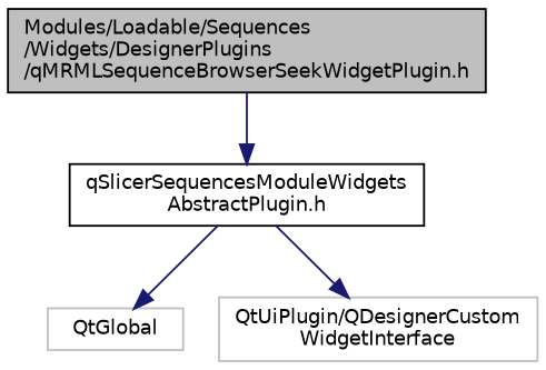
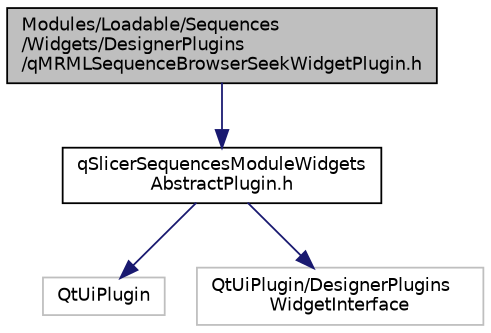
  digraph {
    node [color=black fontname=Helvetica fontsize=10 shape=record]
    edge [color=midnightblue fontname=Helvetica fontsize=10 labelfontname=Helvetica labelfontsize=10 style=solid]
    n1 [fillcolor=grey75 fontcolor=black height=0.2 label="Modules/Loadable/Sequences\l/Widgets/DesignerPlugins\l/qMRMLSequenceBrowserSeekWidgetPlugin.h" style=filled width=0.4]
    n2 [height=0.2 label="qSlicerSequencesModuleWidgets\lAbstractPlugin.h" width=0.4]
-   n3 [color=grey75 height=0.2 label=QtGlobal width=0.4]
-   n4 [color=grey75 height=0.2 label="QtUiPlugin/QDesignerCustom\lWidgetInterface" width=0.4]
+   n3 [color=grey75 height=0.2 label=QtUiPlugin width=0.4]
+   n4 [color=grey75 height=0.2 label="QtUiPlugin/DesignerPlugins\lWidgetInterface" width=0.4]
    n1 -> n2
    n2 -> n3
    n2 -> n4
  }
